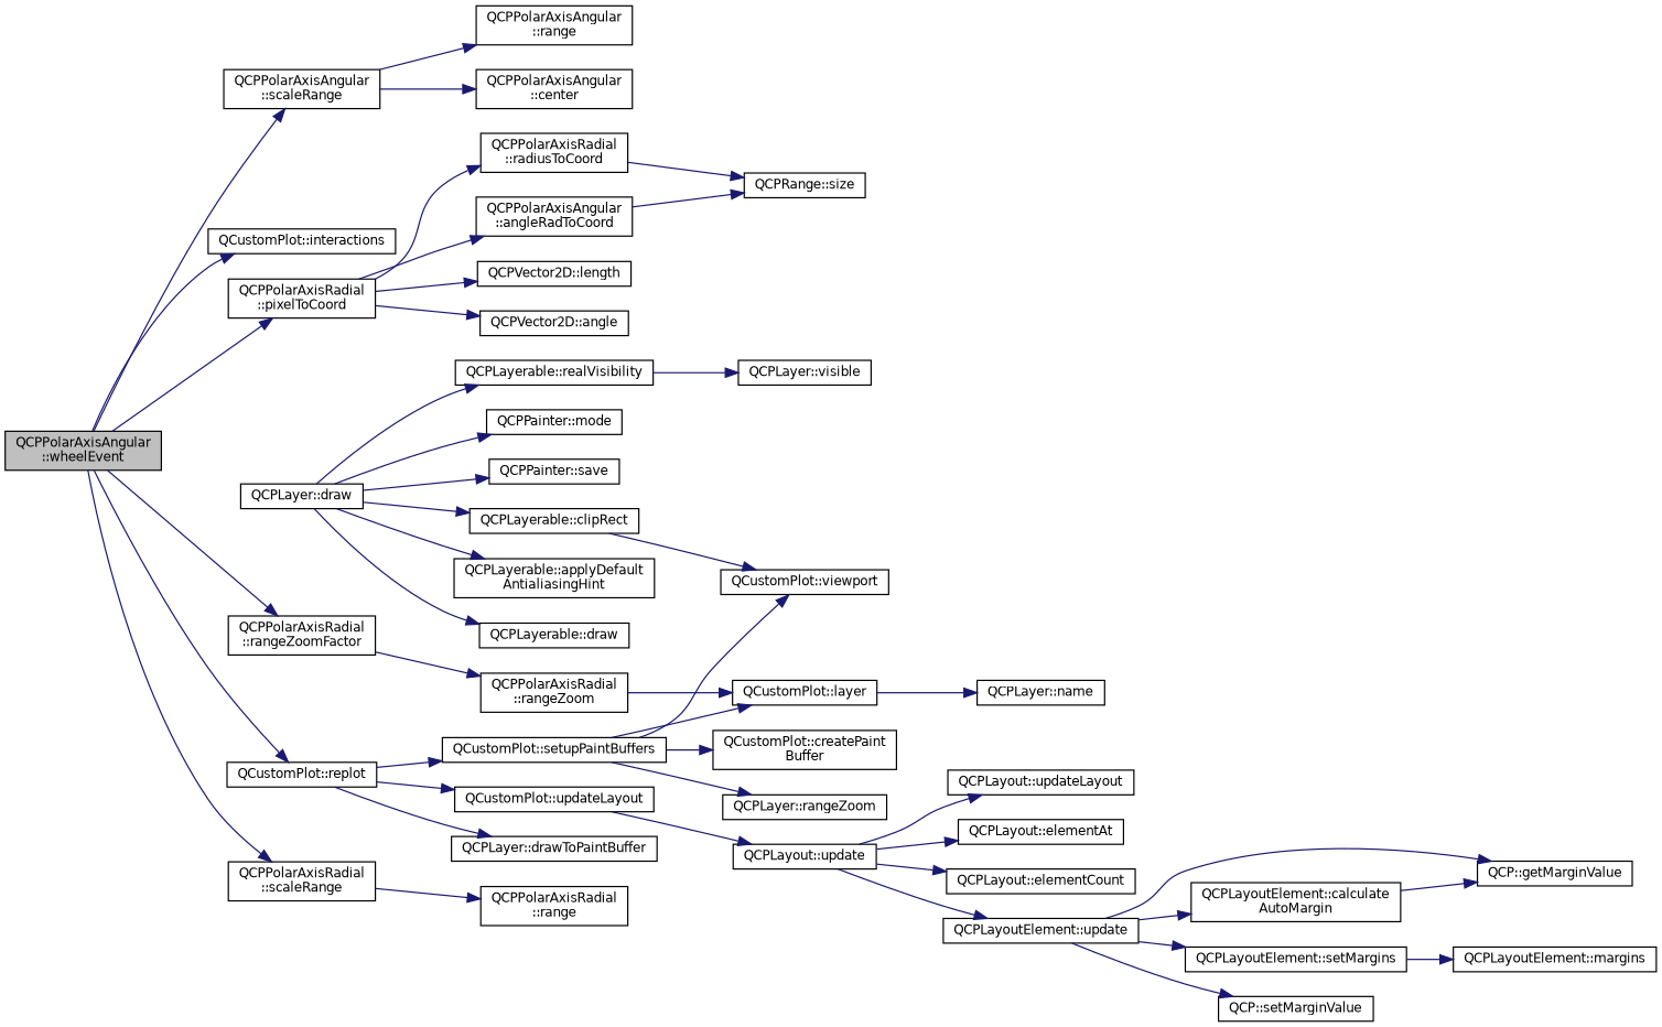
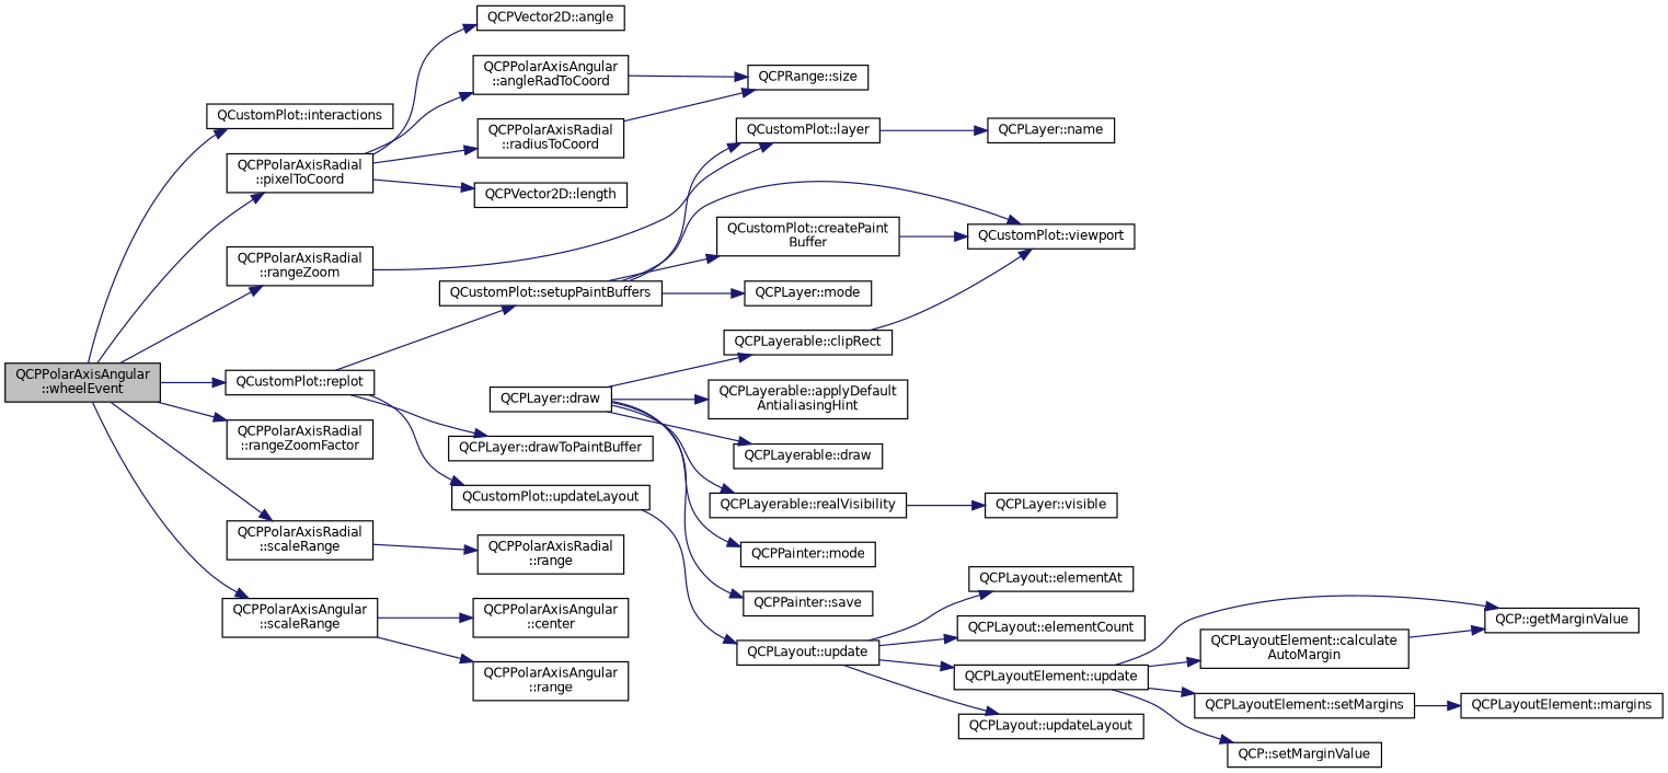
  digraph {
    rankdir=LR
    node [color=black fillcolor=white fontname=Helvetica fontsize=10 shape=record style=filled]
    edge [color=midnightblue fontname=Helvetica fontsize=10 labelfontname=Helvetica labelfontsize=10 style=solid]
    n1 [fillcolor=grey75 fontcolor=black height=0.2 label="QCPPolarAxisAngular\l::wheelEvent" width=0.4]
    n2 [height=0.2 label="QCustomPlot::interactions" width=0.4]
    n3 [height=0.2 label="QCPPolarAxisRadial\l::pixelToCoord" width=0.4]
    n4 [height=0.2 label="QCPPolarAxisRadial\l::rangeZoom" width=0.4]
    n5 [height=0.2 label="QCPPolarAxisRadial\l::rangeZoomFactor" width=0.4]
    n6 [height=0.2 label="QCustomPlot::replot" width=0.4]
    n7 [height=0.2 label="QCPPolarAxisRadial\l::scaleRange" width=0.4]
    n8 [height=0.2 label="QCPPolarAxisAngular\l::scaleRange" width=0.4]
    n9 [height=0.2 label="QCPVector2D::angle" width=0.4]
    n10 [height=0.2 label="QCPPolarAxisAngular\l::angleRadToCoord" width=0.4]
    n11 [height=0.2 label="QCPVector2D::length" width=0.4]
    n12 [height=0.2 label="QCPPolarAxisRadial\l::radiusToCoord" width=0.4]
    n13 [height=0.2 label="QCustomPlot::layer" width=0.4]
    n14 [height=0.2 label="QCPLayer::drawToPaintBuffer" width=0.4]
    n15 [height=0.2 label="QCustomPlot::setupPaintBuffers" width=0.4]
    n16 [height=0.2 label="QCustomPlot::updateLayout" width=0.4]
    n17 [height=0.2 label="QCPPolarAxisRadial\l::range" width=0.4]
    n18 [height=0.2 label="QCPPolarAxisAngular\l::center" width=0.4]
    n19 [height=0.2 label="QCPPolarAxisAngular\l::range" width=0.4]
    n20 [height=0.2 label="QCPRange::size" width=0.4]
    n21 [height=0.2 label="QCPLayer::name" width=0.4]
    n22 [height=0.2 label="QCustomPlot::viewport" width=0.4]
    n23 [height=0.2 label="QCustomPlot::createPaint\lBuffer" width=0.4]
-   n24 [height=0.2 label="QCPLayer::rangeZoom" width=0.4]
+   n24 [height=0.2 label="QCPLayer::mode" width=0.4]
    n25 [height=0.2 label="QCPLayout::update" width=0.4]
    n26 [height=0.2 label="QCPLayer::draw" width=0.4]
    n27 [height=0.2 label="QCPLayerable::applyDefault\lAntialiasingHint" width=0.4]
    n28 [height=0.2 label="QCPLayerable::clipRect" width=0.4]
    n29 [height=0.2 label="QCPLayerable::draw" width=0.4]
    n30 [height=0.2 label="QCPLayerable::realVisibility" width=0.4]
    n31 [height=0.2 label="QCPPainter::mode" width=0.4]
    n32 [height=0.2 label="QCPPainter::save" width=0.4]
    n33 [height=0.2 label="QCPLayer::visible" width=0.4]
    n34 [height=0.2 label="QCPLayout::elementAt" width=0.4]
    n35 [height=0.2 label="QCPLayout::elementCount" width=0.4]
    n36 [height=0.2 label="QCPLayoutElement::update" width=0.4]
    n37 [height=0.2 label="QCPLayout::updateLayout" width=0.4]
    n38 [height=0.2 label="QCPLayoutElement::calculate\lAutoMargin" width=0.4]
    n39 [height=0.2 label="QCP::getMarginValue" width=0.4]
    n40 [height=0.2 label="QCPLayoutElement::setMargins" width=0.4]
    n41 [height=0.2 label="QCP::setMarginValue" width=0.4]
    n42 [height=0.2 label="QCPLayoutElement::margins" width=0.4]
    n1 -> n2
    n1 -> n3
-   n5 -> n4
+   n1 -> n4
    n1 -> n5
    n1 -> n6
    n1 -> n7
    n1 -> n8
    n3 -> n9
    n3 -> n10
    n3 -> n11
    n3 -> n12
    n4 -> n13
    n6 -> n14
    n6 -> n15
    n6 -> n16
    n7 -> n17
    n8 -> n18
    n8 -> n19
    n10 -> n20
    n12 -> n20
    n13 -> n21
    n15 -> n13
    n15 -> n22
    n15 -> n23
    n15 -> n24
    n16 -> n25
+   n23 -> n22
    n25 -> n34
    n25 -> n35
    n25 -> n36
    n25 -> n37
    n26 -> n27
    n26 -> n28
    n26 -> n29
    n26 -> n30
    n26 -> n31
    n26 -> n32
    n28 -> n22
    n30 -> n33
    n36 -> n38
    n36 -> n39
    n36 -> n40
    n36 -> n41
    n38 -> n39
    n40 -> n42
  }
